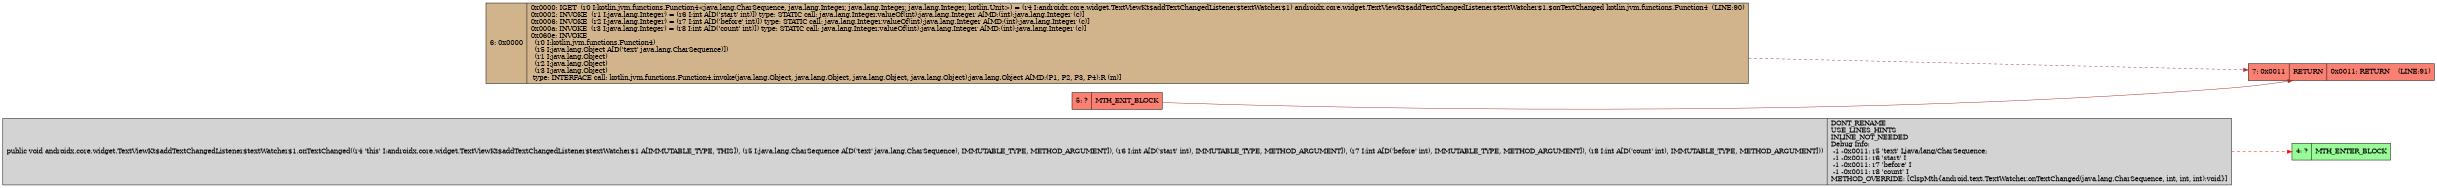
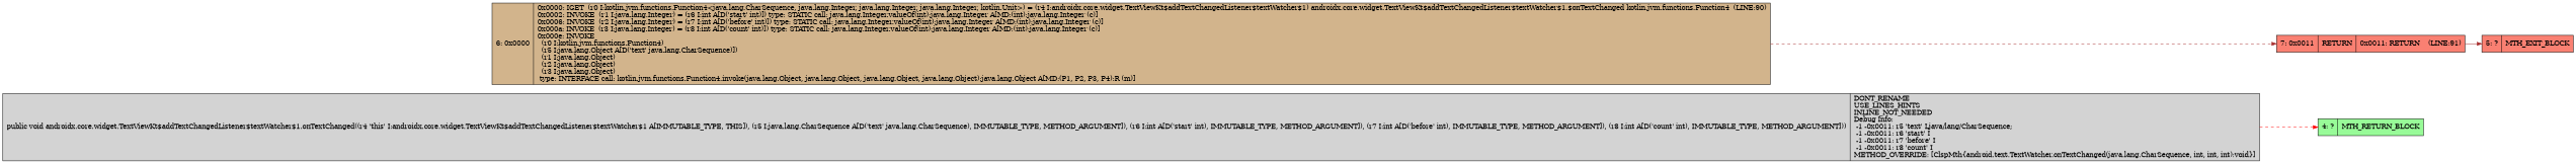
  digraph {
    rankdir=LR
    node [fillcolor=salmon shape=record style=filled]
    edge [color=brown style=dashed]
-   n1 [fillcolor=palegreen label="{4\:\ ?|MTH_ENTER_BLOCK\l}"]
-   n2 [fillcolor=tan label="{6\:\ 0x0000|0x0000: IGET  (r0 I:kotlin.jvm.functions.Function4\<java.lang.CharSequence, java.lang.Integer, java.lang.Integer, java.lang.Integer, kotlin.Unit\>) = (r4 I:androidx.core.widget.TextViewKt$addTextChangedListener$textWatcher$1) androidx.core.widget.TextViewKt$addTextChangedListener$textWatcher$1.$onTextChanged kotlin.jvm.functions.Function4  (LINE:90)\l0x0002: INVOKE  (r1 I:java.lang.Integer) = (r6 I:int A[D('start' int)]) type: STATIC call: java.lang.Integer.valueOf(int):java.lang.Integer A[MD:(int):java.lang.Integer (c)]\l0x0006: INVOKE  (r2 I:java.lang.Integer) = (r7 I:int A[D('before' int)]) type: STATIC call: java.lang.Integer.valueOf(int):java.lang.Integer A[MD:(int):java.lang.Integer (c)]\l0x000a: INVOKE  (r3 I:java.lang.Integer) = (r8 I:int A[D('count' int)]) type: STATIC call: java.lang.Integer.valueOf(int):java.lang.Integer A[MD:(int):java.lang.Integer (c)]\l0x060e: INVOKE  \l  (r0 I:kotlin.jvm.functions.Function4)\l  (r5 I:java.lang.Object A[D('text' java.lang.CharSequence)])\l  (r1 I:java.lang.Object)\l  (r2 I:java.lang.Object)\l  (r3 I:java.lang.Object)\l type: INTERFACE call: kotlin.jvm.functions.Function4.invoke(java.lang.Object, java.lang.Object, java.lang.Object, java.lang.Object):java.lang.Object A[MD:(P1, P2, P3, P4):R (m)]\l}"]
+   n1 [fillcolor=palegreen label="{4\:\ ?|MTH_RETURN_BLOCK\l}"]
+   n2 [fillcolor=tan label="{6\:\ 0x0000|0x0000: IGET  (r0 I:kotlin.jvm.functions.Function4\<java.lang.CharSequence, java.lang.Integer, java.lang.Integer, java.lang.Integer, kotlin.Unit\>) = (r4 I:androidx.core.widget.TextViewKt$addTextChangedListener$textWatcher$1) androidx.core.widget.TextViewKt$addTextChangedListener$textWatcher$1.$onTextChanged kotlin.jvm.functions.Function4  (LINE:90)\l0x0002: INVOKE  (r1 I:java.lang.Integer) = (r6 I:int A[D('start' int)]) type: STATIC call: java.lang.Integer.valueOf(int):java.lang.Integer A[MD:(int):java.lang.Integer (c)]\l0x0006: INVOKE  (r2 I:java.lang.Integer) = (r7 I:int A[D('before' int)]) type: STATIC call: java.lang.Integer.valueOf(int):java.lang.Integer A[MD:(int):java.lang.Integer (c)]\l0x000a: INVOKE  (r3 I:java.lang.Integer) = (r8 I:int A[D('count' int)]) type: STATIC call: java.lang.Integer.valueOf(int):java.lang.Integer A[MD:(int):java.lang.Integer (c)]\l0x000e: INVOKE  \l  (r0 I:kotlin.jvm.functions.Function4)\l  (r5 I:java.lang.Object A[D('text' java.lang.CharSequence)])\l  (r1 I:java.lang.Object)\l  (r2 I:java.lang.Object)\l  (r3 I:java.lang.Object)\l type: INTERFACE call: kotlin.jvm.functions.Function4.invoke(java.lang.Object, java.lang.Object, java.lang.Object, java.lang.Object):java.lang.Object A[MD:(P1, P2, P3, P4):R (m)]\l}"]
    n3 [label="{7\:\ 0x0011|RETURN\l|0x0011: RETURN    (LINE:91)\l}"]
    n4 [label="{5\:\ ?|MTH_EXIT_BLOCK\l}"]
    n5 [fillcolor=lightgrey label="{public void androidx.core.widget.TextViewKt$addTextChangedListener$textWatcher$1.onTextChanged((r4 'this' I:androidx.core.widget.TextViewKt$addTextChangedListener$textWatcher$1 A[IMMUTABLE_TYPE, THIS]), (r5 I:java.lang.CharSequence A[D('text' java.lang.CharSequence), IMMUTABLE_TYPE, METHOD_ARGUMENT]), (r6 I:int A[D('start' int), IMMUTABLE_TYPE, METHOD_ARGUMENT]), (r7 I:int A[D('before' int), IMMUTABLE_TYPE, METHOD_ARGUMENT]), (r8 I:int A[D('count' int), IMMUTABLE_TYPE, METHOD_ARGUMENT]))  | DONT_RENAME\lUSE_LINES_HINTS\lINLINE_NOT_NEEDED\lDebug Info:\l  \-1 \-0x0011: r5 'text' Ljava\/lang\/CharSequence;\l  \-1 \-0x0011: r6 'start' I\l  \-1 \-0x0011: r7 'before' I\l  \-1 \-0x0011: r8 'count' I\lMETHOD_OVERRIDE: [ClspMth\{android.text.TextWatcher.onTextChanged(java.lang.CharSequence, int, int, int):void\}]\l}"]
    n2 -> n3
-   n4 -> n3 [style=solid]
+   n3 -> n4 [style=solid]
    n5 -> n1 [color=red]
  }
